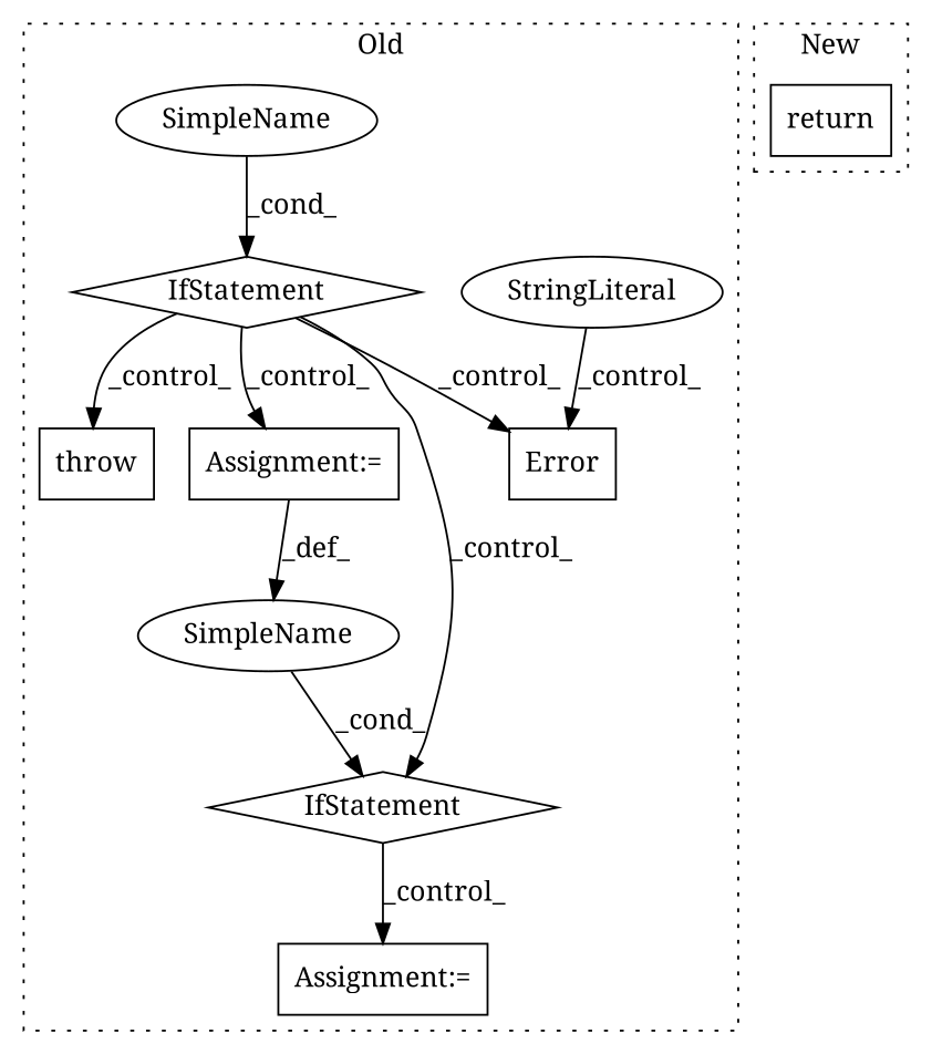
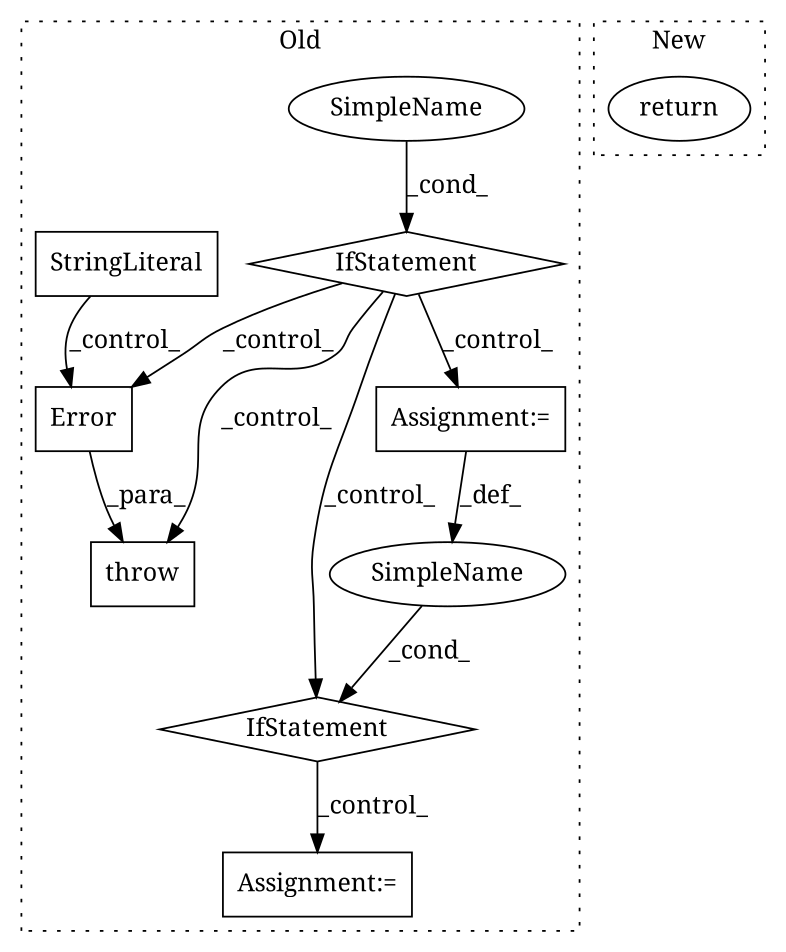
  digraph {
    fontname="Noto Serif"
    node [a=42 fontname="Noto Serif" shape=box]
    edge [fontname="Noto Serif"]
    n1 [a=32 l="6,1" label=Error s="18263,18317"]
    n2 [a=53 l=6 label=throw s=18250]
-   n3 [a=45 l=48 label=StringLiteral s=18269 shape=ellipse]
+   n3 [a=45 l=48 label=StringLiteral s=18269]
    n4 [label=SimpleName shape=ellipse]
    n5 [a=25 l="4,2" label=IfStatement s="17892,17929" shape=diamond]
    n6 [a=7 l=1 label="Assignment:=" s=17954]
    n7 [a=25 l="4,2" label=IfStatement s="18097,18160" shape=diamond]
    n8 [label=SimpleName shape=ellipse]
    n9 [a=7 l=1 label="Assignment:=" s=18189]
-   n10 [a=41 l=7 label=return s=17896]
+   n10 [a=41 l=7 label=return s=17896 shape=ellipse]
    subgraph cluster_1 {
      label=Old
      style=dotted
      n1
      n2
      n3
      n4
      n5
      n6
      n7
      n8
      n9
    }
    subgraph cluster_2 {
      label=New
      style=dotted
      n10
    }
+   n1 -> n2 [label=_para_]
    n3 -> n1 [label=_control_]
    n4 -> n5 [label=_cond_]
    n5 -> n1 [label=_control_]
    n5 -> n2 [label=_control_]
    n5 -> n6 [label=_control_]
    n5 -> n7 [label=_control_]
    n6 -> n8 [label=_def_]
    n7 -> n9 [label=_control_]
    n8 -> n7 [label=_cond_]
  }
